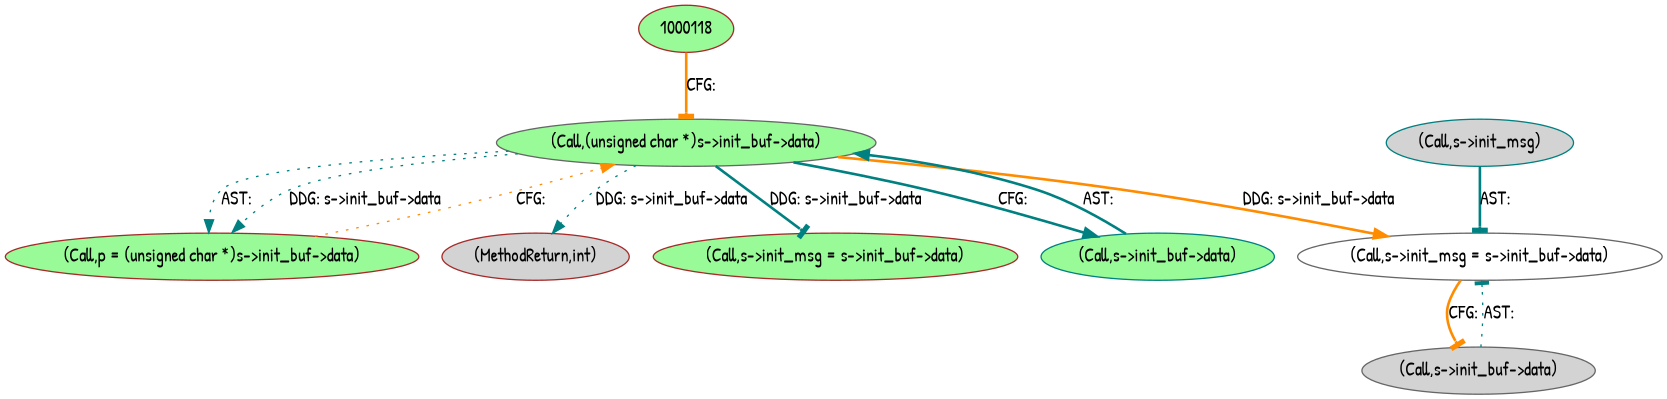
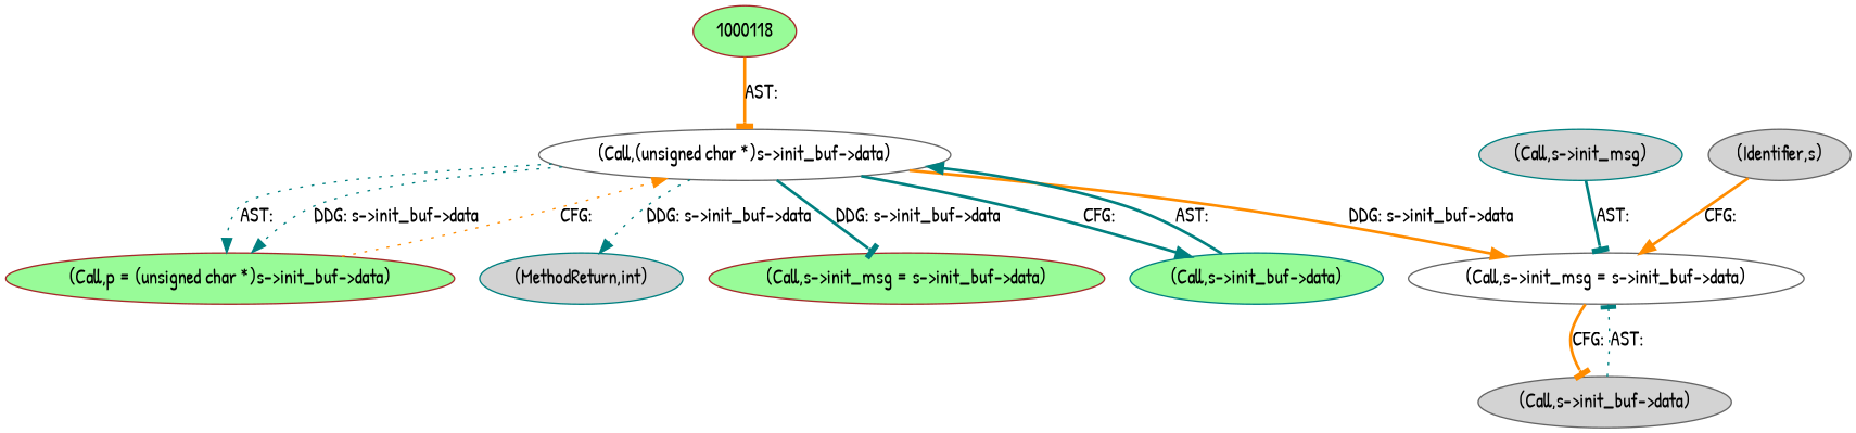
  digraph {
    fontname="Patrick Hand"
    node [color=gray40 fillcolor=lightgrey fontname="Patrick Hand" style=filled]
    edge [arrowhead=normal color=teal fontname="Patrick Hand" style=bold]
    n1 [fillcolor=white label="(Call,s->init_msg = s->init_buf->data)"]
    n2 [label="(Call,s->init_buf->data)"]
-   n3 [fillcolor=palegreen label="(Call,(unsigned char *)s->init_buf->data)"]
+   n3 [fillcolor=white label="(Call,(unsigned char *)s->init_buf->data)"]
    n4 [color=brown fillcolor=palegreen label="(Call,p = (unsigned char *)s->init_buf->data)"]
-   n5 [color=brown label="(MethodReturn,int)"]
+   n5 [color=teal label="(MethodReturn,int)"]
    n6 [color=brown fillcolor=palegreen label="(Call,s->init_msg = s->init_buf->data)"]
    n7 [color=teal fillcolor=palegreen label="(Call,s->init_buf->data)"]
    n8 [color=teal label="(Call,s->init_msg)"]
+   n9 [label="(Identifier,s)"]
    1000118 [color=brown fillcolor=palegreen]
    n1 -> n2 [arrowhead=tee color=darkorange label="CFG: "]
    n2 -> n1 [arrowhead=tee label="AST: " style=dotted]
    n3 -> n1 [color=darkorange label="DDG: s->init_buf->data"]
    n3 -> n4 [label="AST: " style=dotted]
    n3 -> n4 [label="DDG: s->init_buf->data" style=dotted]
    n3 -> n5 [label="DDG: s->init_buf->data" style=dotted]
    n3 -> n6 [arrowhead=tee label="DDG: s->init_buf->data"]
    n3 -> n7 [label="CFG: "]
    n4 -> n3 [color=darkorange label="CFG: " style=dotted]
    n7 -> n3 [label="AST: "]
    n8 -> n1 [arrowhead=tee label="AST: "]
-   1000118 -> n3 [arrowhead=tee color=darkorange label="CFG: "]
+   n9 -> n1 [color=darkorange label="CFG: "]
+   1000118 -> n3 [arrowhead=tee color=darkorange label="AST: "]
  }
